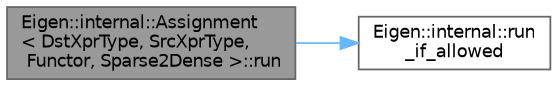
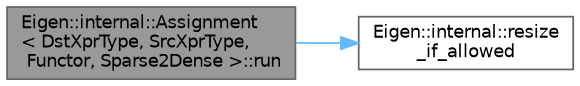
  digraph {
    rankdir=LR
    node [fontname=Helvetica fontsize=10 shape=box style=filled]
    n1 [color=gray40 fillcolor=grey60 fontcolor=black height=0.2 label="Eigen::internal::Assignment\l\< DstXprType, SrcXprType,\l Functor, Sparse2Dense \>::run" width=0.4]
-   n2 [color=grey40 fillcolor=white height=0.2 label="Eigen::internal::run\l_if_allowed" width=0.4]
+   n2 [color=grey40 fillcolor=white height=0.2 label="Eigen::internal::resize\l_if_allowed" width=0.4]
    n1 -> n2 [color=steelblue1 fontname=Helvetica fontsize=10 labelfontname=Helvetica labelfontsize=10 style=solid]
  }
